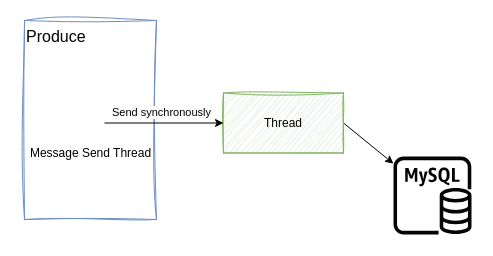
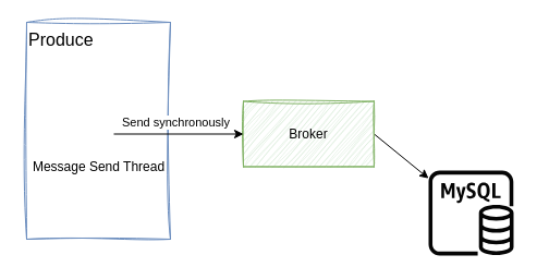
  <mxCell id="0" />
  <mxCell id="1" parent="0" />
  <mxCell id="2" value="&lt;font style=&quot;font-size: 16px;&quot;&gt;Produce&lt;/font&gt;" style="rounded=0;whiteSpace=wrap;html=1;align=left;verticalAlign=top;fillColor=#ffffff;strokeColor=#6c8ebf;sketch=1;curveFitting=1;jiggle=2;" vertex="1" parent="1"><mxGeometry x="24" y="20" width="132" height="199" as="geometry" /></mxCell>
  <mxCell id="3" style="rounded=0;orthogonalLoop=1;jettySize=auto;html=1;exitX=1;exitY=0.5;exitDx=0;exitDy=0;" edge="1" parent="1" source="4" target="9"><mxGeometry relative="1" as="geometry"><mxPoint x="393" y="165" as="targetPoint" /></mxGeometry></mxCell>
- <mxCell id="4" value="Thread" style="rounded=0;whiteSpace=wrap;html=1;fillColor=#d5e8d4;strokeColor=#82b366;sketch=1;curveFitting=1;jiggle=2;" vertex="1" parent="1"><mxGeometry x="223" y="92.5" width="120" height="60" as="geometry" /></mxCell>
+ <mxCell id="4" value="Broker" style="rounded=0;whiteSpace=wrap;html=1;fillColor=#d5e8d4;strokeColor=#82b366;sketch=1;curveFitting=1;jiggle=2;" vertex="1" parent="1"><mxGeometry x="223" y="92.5" width="120" height="60" as="geometry" /></mxCell>
  <mxCell id="5" style="edgeStyle=orthogonalEdgeStyle;rounded=0;orthogonalLoop=1;jettySize=auto;html=1;entryX=0;entryY=0.5;entryDx=0;entryDy=0;" edge="1" parent="1" source="7" target="4"><mxGeometry relative="1" as="geometry" /></mxCell>
  <mxCell id="6" value="Send synchronously" style="edgeLabel;html=1;align=center;verticalAlign=middle;resizable=0;points=[];" vertex="1" connectable="0" parent="5"><mxGeometry x="-0.227" y="1" relative="1" as="geometry"><mxPoint x="10" y="-10" as="offset" /></mxGeometry></mxCell>
  <mxCell id="7" value="" style="shape=image;html=1;verticalAlign=top;verticalLabelPosition=bottom;labelBackgroundColor=#ffffff;imageAspect=0;aspect=fixed;image=https://cdn1.iconfinder.com/data/icons/user-interface-flat-5/32/Cycle_refresh_turn_app_repeat_web_user_interface-128.png" vertex="1" parent="1"><mxGeometry x="55" y="98" width="49" height="49" as="geometry" /></mxCell>
  <mxCell id="8" value="Message Send Thread" style="text;html=1;align=center;verticalAlign=middle;resizable=0;points=[];autosize=1;strokeColor=none;fillColor=none;" vertex="1" parent="1"><mxGeometry x="20.5" y="140" width="139" height="26" as="geometry" /></mxCell>
  <mxCell id="9" value="" style="outlineConnect=0;fontColor=#232F3E;gradientColor=none;fillColor=#050505;strokeColor=none;dashed=0;verticalLabelPosition=bottom;verticalAlign=top;align=center;html=1;fontSize=12;fontStyle=0;aspect=fixed;pointerEvents=1;shape=mxgraph.aws4.rds_mysql_instance;shadow=0;labelBackgroundColor=none;labelBorderColor=none;" vertex="1" parent="1"><mxGeometry x="393" y="156" width="78" height="78" as="geometry" /></mxCell>
